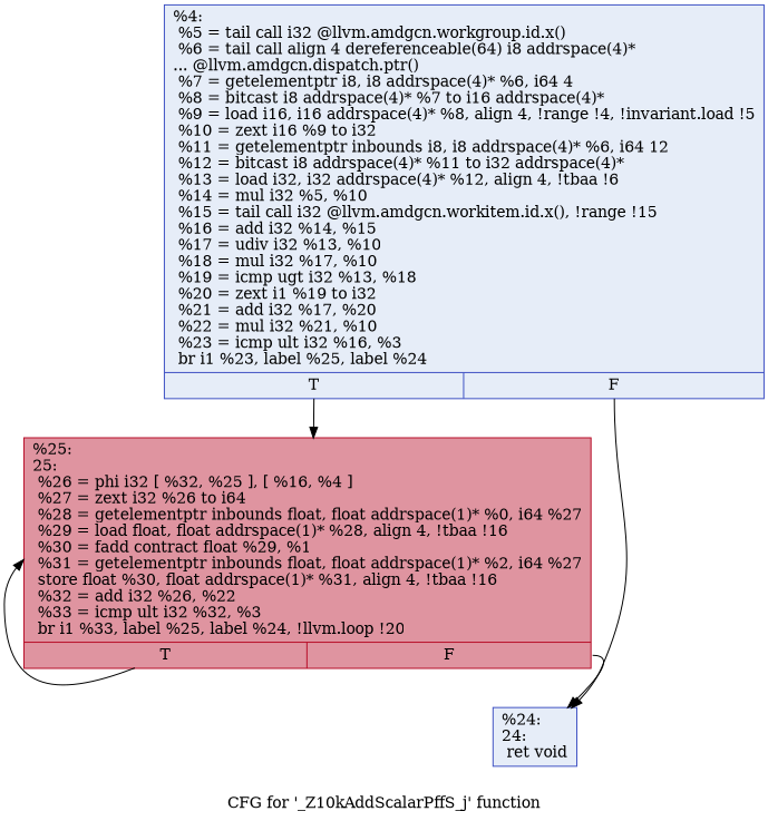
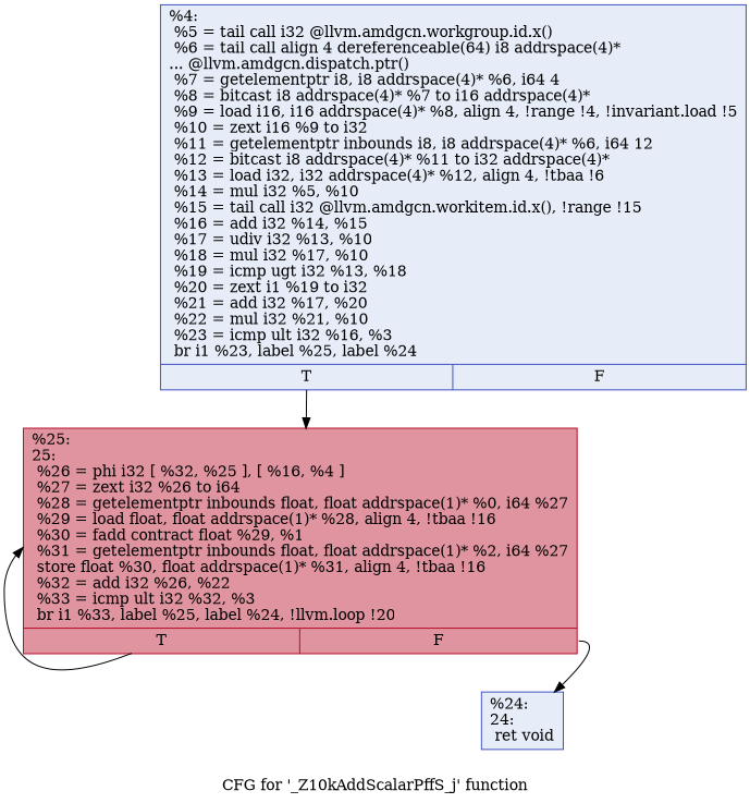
  digraph {
    label="CFG for '_Z10kAddScalarPffS_j' function"
    node [color="#3d50c3ff" fillcolor="#c7d7f070" shape=record style=filled]
    edge [tailport=s0]
    n1 [label="{%4:\l  %5 = tail call i32 @llvm.amdgcn.workgroup.id.x()\l  %6 = tail call align 4 dereferenceable(64) i8 addrspace(4)*\l... @llvm.amdgcn.dispatch.ptr()\l  %7 = getelementptr i8, i8 addrspace(4)* %6, i64 4\l  %8 = bitcast i8 addrspace(4)* %7 to i16 addrspace(4)*\l  %9 = load i16, i16 addrspace(4)* %8, align 4, !range !4, !invariant.load !5\l  %10 = zext i16 %9 to i32\l  %11 = getelementptr inbounds i8, i8 addrspace(4)* %6, i64 12\l  %12 = bitcast i8 addrspace(4)* %11 to i32 addrspace(4)*\l  %13 = load i32, i32 addrspace(4)* %12, align 4, !tbaa !6\l  %14 = mul i32 %5, %10\l  %15 = tail call i32 @llvm.amdgcn.workitem.id.x(), !range !15\l  %16 = add i32 %14, %15\l  %17 = udiv i32 %13, %10\l  %18 = mul i32 %17, %10\l  %19 = icmp ugt i32 %13, %18\l  %20 = zext i1 %19 to i32\l  %21 = add i32 %17, %20\l  %22 = mul i32 %21, %10\l  %23 = icmp ult i32 %16, %3\l  br i1 %23, label %25, label %24\l|{<s0>T|<s1>F}}"]
    n2 [color="#b70d28ff" fillcolor="#b70d2870" label="{%25:\l25:                                               \l  %26 = phi i32 [ %32, %25 ], [ %16, %4 ]\l  %27 = zext i32 %26 to i64\l  %28 = getelementptr inbounds float, float addrspace(1)* %0, i64 %27\l  %29 = load float, float addrspace(1)* %28, align 4, !tbaa !16\l  %30 = fadd contract float %29, %1\l  %31 = getelementptr inbounds float, float addrspace(1)* %2, i64 %27\l  store float %30, float addrspace(1)* %31, align 4, !tbaa !16\l  %32 = add i32 %26, %22\l  %33 = icmp ult i32 %32, %3\l  br i1 %33, label %25, label %24, !llvm.loop !20\l|{<s0>T|<s1>F}}"]
    n3 [label="{%24:\l24:                                               \l  ret void\l}"]
    n1 -> n2
-   n1 -> n3 [tailport=s1]
    n2 -> n2
    n2 -> n3 [tailport=s1]
  }
